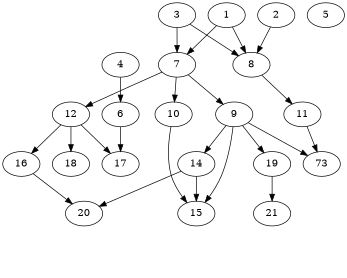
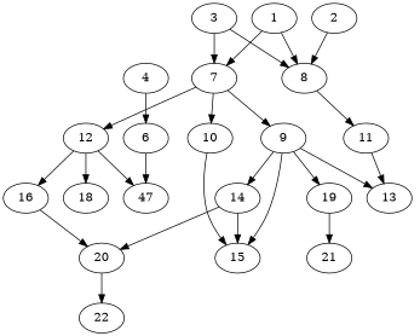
  digraph {
    node [alpha=0.12]
    1 [alpha=0.09 expect_size=14329186265303336]
    7 [alpha=0.01 expect_size=346871530148442368]
    8 [expect_size=105496541660621584]
    9 [alpha=0.07 expect_size=412625720104189952]
    10 [alpha=0.15 expect_size=5652279116095570]
    12 [expect_size=79358488842070304]
    11 [alpha=0.03 expect_size=1537974352576138]
-   13 [alpha=0.01 expect_size=126102984831533056000 label=73]
+   13 [alpha=0.01 expect_size=126102984831533056000]
    14 [alpha=0.06 expect_size=2854509578256761]
    15 [alpha=0.15 expect_size=1297559918483603456]
    19 [alpha=0.07 expect_size=82395781036106579968]
-   17 [alpha=0.03 expect_size=955770710642468]
+   17 [alpha=0.03 expect_size=955770710642468 label=47]
    16 [alpha=0.05 expect_size=633936923618986]
    18 [alpha=0.02 expect_size=2538622057632276]
    2 [alpha=0.03 expect_size=21237053274780364]
    3 [alpha=0.02 expect_size=93414849747535616]
    4 [alpha=0.13 expect_size=161615550086010372096]
    6 [alpha=0.17 expect_size=1343778667390215]
-   5 [expect_size=481565556416750336]
    20 [alpha=0.10 expect_size=144800178548424835072]
    21 [expect_size=49791902327867]
+   22 [alpha=0.14 expect_size=158682560278930272]
    1 -> 7
    1 -> 8
    7 -> 9
    7 -> 10
    7 -> 12
    8 -> 11
    9 -> 13
    9 -> 14
    9 -> 15
    9 -> 19
    10 -> 15
    12 -> 17
    12 -> 16
    12 -> 18
    11 -> 13
    14 -> 15
    14 -> 20
    19 -> 21
    16 -> 20
    2 -> 8
    3 -> 7
    3 -> 8
    4 -> 6
    6 -> 17
+   20 -> 22
  }
